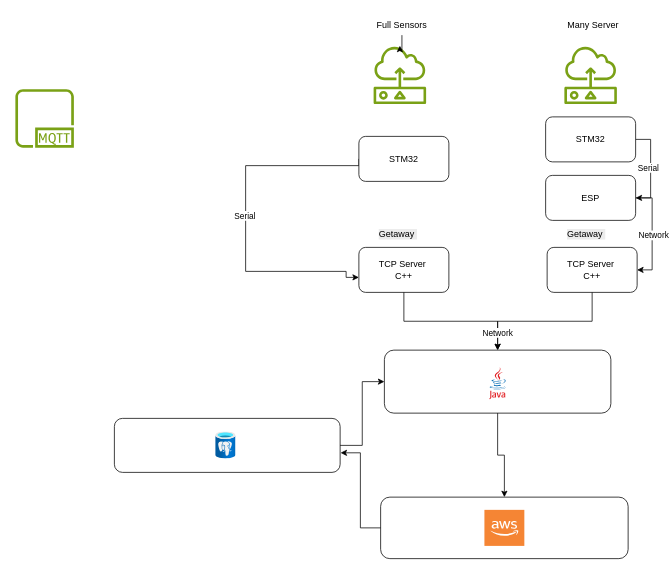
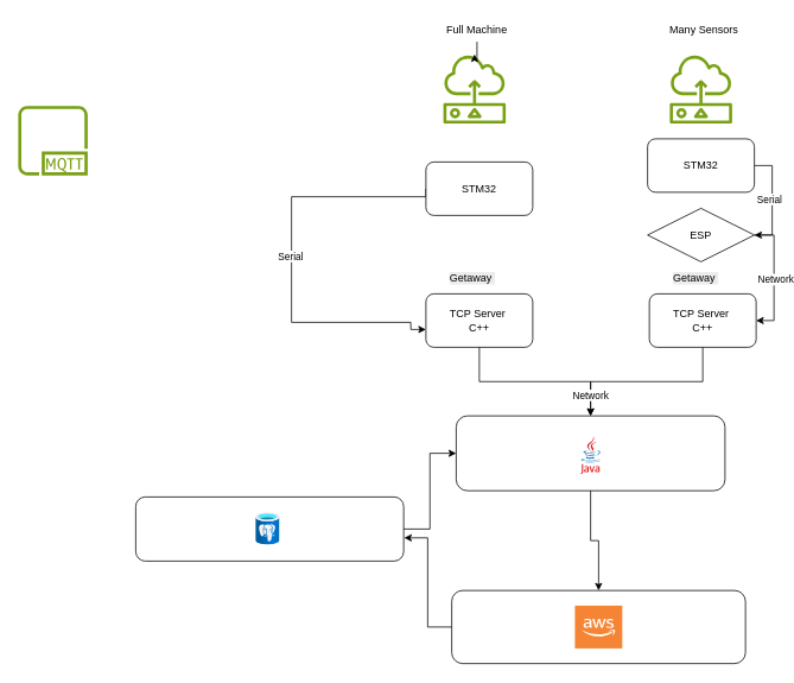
  <mxCell id="0" />
  <mxCell id="1" parent="0" />
  <mxCell id="2" value="" style="sketch=0;outlineConnect=0;fontColor=#232F3E;gradientColor=none;fillColor=#7AA116;strokeColor=none;dashed=0;verticalLabelPosition=bottom;verticalAlign=top;align=center;html=1;fontSize=12;fontStyle=0;aspect=fixed;pointerEvents=1;shape=mxgraph.aws4.mqtt_protocol;" vertex="1" parent="1"><mxGeometry x="20" y="118" width="78" height="78" as="geometry" /></mxCell>
  <mxCell id="3" style="edgeStyle=orthogonalEdgeStyle;rounded=0;orthogonalLoop=1;jettySize=auto;html=1;exitX=0;exitY=0.5;exitDx=0;exitDy=0;" edge="1" parent="1" source="5"><mxGeometry relative="1" as="geometry"><mxPoint x="406.999" y="220" as="sourcePoint" /><mxPoint x="478" y="369" as="targetPoint" /><Array as="points"><mxPoint x="478" y="220" /><mxPoint x="327" y="220" /><mxPoint x="327" y="361" /><mxPoint x="461" y="361" /><mxPoint x="461" y="369" /></Array></mxGeometry></mxCell>
  <mxCell id="4" value="Serial" style="edgeLabel;html=1;align=center;verticalAlign=middle;resizable=0;points=[];" vertex="1" connectable="0" parent="3"><mxGeometry x="-0.018" y="-2" relative="1" as="geometry"><mxPoint as="offset" /></mxGeometry></mxCell>
  <mxCell id="5" value="STM32" style="rounded=1;whiteSpace=wrap;html=1;" vertex="1" parent="1"><mxGeometry x="478" y="181" width="120" height="60" as="geometry" /></mxCell>
  <mxCell id="6" value="" style="group" vertex="1" connectable="0" parent="1"><mxGeometry x="478" y="298" width="120" height="91" as="geometry" /></mxCell>
  <mxCell id="7" value="TCP Server&amp;nbsp;&lt;div&gt;C++&lt;/div&gt;" style="rounded=1;whiteSpace=wrap;html=1;" vertex="1" parent="6"><mxGeometry y="31" width="120" height="60" as="geometry" /></mxCell>
  <mxCell id="8" value="&lt;span style=&quot;color: rgb(0, 0, 0); font-family: Helvetica; font-size: 12px; font-style: normal; font-variant-ligatures: normal; font-variant-caps: normal; font-weight: 400; letter-spacing: normal; orphans: 2; text-align: center; text-indent: 0px; text-transform: none; widows: 2; word-spacing: 0px; -webkit-text-stroke-width: 0px; white-space: normal; background-color: rgb(236, 236, 236); text-decoration-thickness: initial; text-decoration-style: initial; text-decoration-color: initial; display: inline !important; float: none;&quot;&gt;Getaway&amp;nbsp;&lt;/span&gt;" style="text;whiteSpace=wrap;html=1;" vertex="1" parent="6"><mxGeometry x="25" width="79" height="36" as="geometry" /></mxCell>
  <mxCell id="9" style="edgeStyle=orthogonalEdgeStyle;rounded=0;orthogonalLoop=1;jettySize=auto;html=1;exitX=1;exitY=0.5;exitDx=0;exitDy=0;entryX=1;entryY=0.5;entryDx=0;entryDy=0;" edge="1" parent="1" source="11" target="14"><mxGeometry relative="1" as="geometry" /></mxCell>
  <mxCell id="10" value="Serial" style="edgeLabel;html=1;align=center;verticalAlign=middle;resizable=0;points=[];" vertex="1" connectable="0" parent="9"><mxGeometry x="-0.027" y="-4" relative="1" as="geometry"><mxPoint as="offset" /></mxGeometry></mxCell>
  <mxCell id="11" value="STM32" style="rounded=1;whiteSpace=wrap;html=1;" vertex="1" parent="1"><mxGeometry x="727" y="155" width="120" height="60" as="geometry" /></mxCell>
  <mxCell id="12" style="edgeStyle=orthogonalEdgeStyle;rounded=0;orthogonalLoop=1;jettySize=auto;html=1;exitX=1;exitY=0.5;exitDx=0;exitDy=0;entryX=1;entryY=0.5;entryDx=0;entryDy=0;" edge="1" parent="1" source="14" target="16"><mxGeometry relative="1" as="geometry" /></mxCell>
  <mxCell id="13" value="Network" style="edgeLabel;html=1;align=center;verticalAlign=middle;resizable=0;points=[];" vertex="1" connectable="0" parent="12"><mxGeometry x="0.026" y="1" relative="1" as="geometry"><mxPoint as="offset" /></mxGeometry></mxCell>
- <mxCell id="14" value="ESP" style="rounded=1;whiteSpace=wrap;html=1;" vertex="1" parent="1"><mxGeometry x="727" y="233" width="120" height="60" as="geometry" /></mxCell>
+ <mxCell id="14" value="ESP" style="rhombus;whiteSpace=wrap;html=1;" vertex="1" parent="1"><mxGeometry x="727" y="233" width="120" height="60" as="geometry" /></mxCell>
  <mxCell id="15" value="" style="group" vertex="1" connectable="0" parent="1"><mxGeometry x="729" y="298" width="120" height="91" as="geometry" /></mxCell>
  <mxCell id="16" value="TCP Server&amp;nbsp;&lt;div&gt;C++&lt;/div&gt;" style="rounded=1;whiteSpace=wrap;html=1;" vertex="1" parent="15"><mxGeometry y="31" width="120" height="60" as="geometry" /></mxCell>
  <mxCell id="17" value="&lt;span style=&quot;color: rgb(0, 0, 0); font-family: Helvetica; font-size: 12px; font-style: normal; font-variant-ligatures: normal; font-variant-caps: normal; font-weight: 400; letter-spacing: normal; orphans: 2; text-align: center; text-indent: 0px; text-transform: none; widows: 2; word-spacing: 0px; -webkit-text-stroke-width: 0px; white-space: normal; background-color: rgb(236, 236, 236); text-decoration-thickness: initial; text-decoration-style: initial; text-decoration-color: initial; display: inline !important; float: none;&quot;&gt;Getaway&amp;nbsp;&lt;/span&gt;" style="text;whiteSpace=wrap;html=1;" vertex="1" parent="15"><mxGeometry x="25" width="79" height="36" as="geometry" /></mxCell>
  <mxCell id="18" value="" style="group" vertex="1" connectable="0" parent="1"><mxGeometry x="497.65" y="20" width="80.7" height="118" as="geometry" /></mxCell>
  <mxCell id="19" value="" style="sketch=0;outlineConnect=0;fontColor=#232F3E;gradientColor=none;fillColor=#7AA116;strokeColor=none;dashed=0;verticalLabelPosition=bottom;verticalAlign=top;align=center;html=1;fontSize=12;fontStyle=0;aspect=fixed;pointerEvents=1;shape=mxgraph.aws4.sensor;" vertex="1" parent="18"><mxGeometry y="40" width="70" height="78" as="geometry" /></mxCell>
  <mxCell id="20" value="" style="edgeStyle=orthogonalEdgeStyle;rounded=0;orthogonalLoop=1;jettySize=auto;html=1;" edge="1" parent="18" source="21" target="19"><mxGeometry relative="1" as="geometry" /></mxCell>
- <mxCell id="21" value="Full Sensors" style="text;html=1;align=center;verticalAlign=middle;resizable=0;points=[];autosize=1;strokeColor=none;fillColor=none;" vertex="1" parent="18"><mxGeometry x="-5.3" width="86" height="26" as="geometry" /></mxCell>
+ <mxCell id="21" value="Full Machine" style="text;html=1;align=center;verticalAlign=middle;resizable=0;points=[];autosize=1;strokeColor=none;fillColor=none;" vertex="1" parent="18"><mxGeometry x="-5.3" width="86" height="26" as="geometry" /></mxCell>
  <mxCell id="22" value="" style="group" vertex="1" connectable="0" parent="1"><mxGeometry x="752" y="20" width="85.7" height="118" as="geometry" /></mxCell>
  <mxCell id="23" value="" style="sketch=0;outlineConnect=0;fontColor=#232F3E;gradientColor=none;fillColor=#7AA116;strokeColor=none;dashed=0;verticalLabelPosition=bottom;verticalAlign=top;align=center;html=1;fontSize=12;fontStyle=0;aspect=fixed;pointerEvents=1;shape=mxgraph.aws4.sensor;" vertex="1" parent="22"><mxGeometry y="40" width="70" height="78" as="geometry" /></mxCell>
- <mxCell id="24" value="Many Server" style="text;html=1;align=center;verticalAlign=middle;resizable=0;points=[];autosize=1;strokeColor=none;fillColor=none;" vertex="1" parent="22"><mxGeometry x="-9.3" width="95" height="26" as="geometry" /></mxCell>
+ <mxCell id="24" value="Many Sensors" style="text;html=1;align=center;verticalAlign=middle;resizable=0;points=[];autosize=1;strokeColor=none;fillColor=none;" vertex="1" parent="22"><mxGeometry x="-9.3" width="95" height="26" as="geometry" /></mxCell>
  <mxCell id="25" value="" style="group" vertex="1" connectable="0" parent="1"><mxGeometry x="512" y="466" width="302" height="84" as="geometry" /></mxCell>
  <mxCell id="26" value="" style="rounded=1;whiteSpace=wrap;html=1;" vertex="1" parent="25"><mxGeometry width="302" height="84" as="geometry" /></mxCell>
  <mxCell id="27" value="" style="dashed=0;outlineConnect=0;html=1;align=center;labelPosition=center;verticalLabelPosition=bottom;verticalAlign=top;shape=mxgraph.weblogos.java" vertex="1" parent="25"><mxGeometry x="139.829" y="22.969" width="22.342" height="42.656" as="geometry" /></mxCell>
  <mxCell id="28" value="" style="group" vertex="1" connectable="0" parent="1"><mxGeometry x="152" y="557" width="301" height="72" as="geometry" /></mxCell>
  <mxCell id="29" value="" style="rounded=1;whiteSpace=wrap;html=1;" vertex="1" parent="28"><mxGeometry width="301" height="72" as="geometry" /></mxCell>
  <mxCell id="30" value="" style="image;aspect=fixed;html=1;points=[];align=center;fontSize=12;image=img/lib/azure2/databases/Azure_Database_PostgreSQL_Server.svg;" vertex="1" parent="28"><mxGeometry x="134.965" y="18" width="27" height="36" as="geometry" /></mxCell>
  <mxCell id="31" value="" style="group" vertex="1" connectable="0" parent="1"><mxGeometry x="507" y="662" width="330" height="82" as="geometry" /></mxCell>
  <mxCell id="32" value="" style="rounded=1;whiteSpace=wrap;html=1;" vertex="1" parent="31"><mxGeometry width="330" height="82.0" as="geometry" /></mxCell>
  <mxCell id="33" value="" style="outlineConnect=0;dashed=0;verticalLabelPosition=bottom;verticalAlign=top;align=center;html=1;shape=mxgraph.aws3.cloud_2;fillColor=#F58534;gradientColor=none;" vertex="1" parent="31"><mxGeometry x="138.387" y="16.977" width="53.226" height="48.047" as="geometry" /></mxCell>
  <mxCell id="34" style="edgeStyle=orthogonalEdgeStyle;rounded=0;orthogonalLoop=1;jettySize=auto;html=1;entryX=0;entryY=0.5;entryDx=0;entryDy=0;" edge="1" parent="1" source="29" target="26"><mxGeometry relative="1" as="geometry" /></mxCell>
  <mxCell id="35" style="edgeStyle=orthogonalEdgeStyle;rounded=0;orthogonalLoop=1;jettySize=auto;html=1;entryX=1.002;entryY=0.638;entryDx=0;entryDy=0;entryPerimeter=0;" edge="1" parent="1" source="32" target="29"><mxGeometry relative="1" as="geometry" /></mxCell>
  <mxCell id="36" style="edgeStyle=orthogonalEdgeStyle;rounded=0;orthogonalLoop=1;jettySize=auto;html=1;entryX=0.5;entryY=0;entryDx=0;entryDy=0;" edge="1" parent="1" source="26" target="32"><mxGeometry relative="1" as="geometry" /></mxCell>
  <mxCell id="37" style="edgeStyle=orthogonalEdgeStyle;rounded=0;orthogonalLoop=1;jettySize=auto;html=1;" edge="1" parent="1" source="16" target="26"><mxGeometry relative="1" as="geometry" /></mxCell>
  <mxCell id="38" style="edgeStyle=orthogonalEdgeStyle;rounded=0;orthogonalLoop=1;jettySize=auto;html=1;entryX=0.5;entryY=0;entryDx=0;entryDy=0;" edge="1" parent="1" source="7" target="26"><mxGeometry relative="1" as="geometry" /></mxCell>
  <mxCell id="39" value="Network" style="edgeLabel;html=1;align=center;verticalAlign=middle;resizable=0;points=[];" vertex="1" connectable="0" parent="38"><mxGeometry x="0.766" y="-1" relative="1" as="geometry"><mxPoint as="offset" /></mxGeometry></mxCell>
